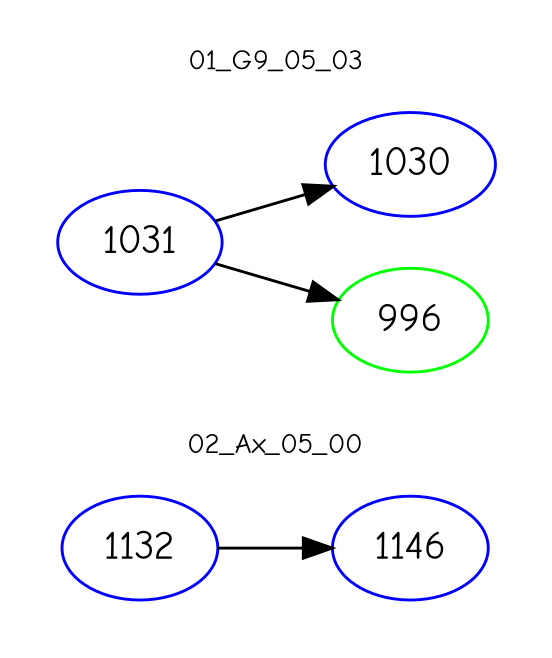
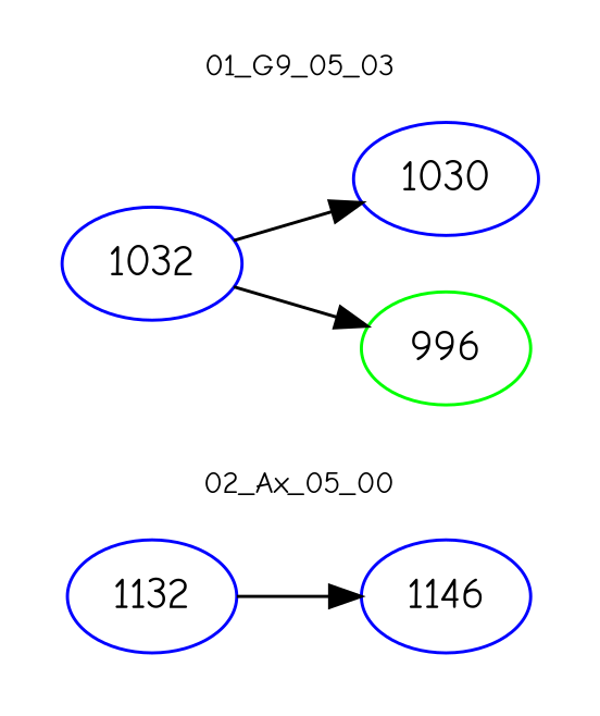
  digraph {
    fontname="Comic Neue"
    rankdir=LR
    node [color=blue fontname="Comic Neue"]
    edge [color=black fontname="Comic Neue"]
    n1 [label=1132]
    n2 [label=1146]
-   n3 [label=1031]
+   n3 [label=1032]
    n4 [color=green label=996]
    n5 [label=1030]
    subgraph cluster_1 {
      color=white
      fontsize=10
      label="02_Ax_05_00"
      n1
      n2
    }
    subgraph cluster_2 {
      color=white
      fontsize=10
      label="01_G9_05_03"
      n3
      n4
      n5
    }
    n1 -> n2
    n3 -> n4
    n3 -> n5
  }
